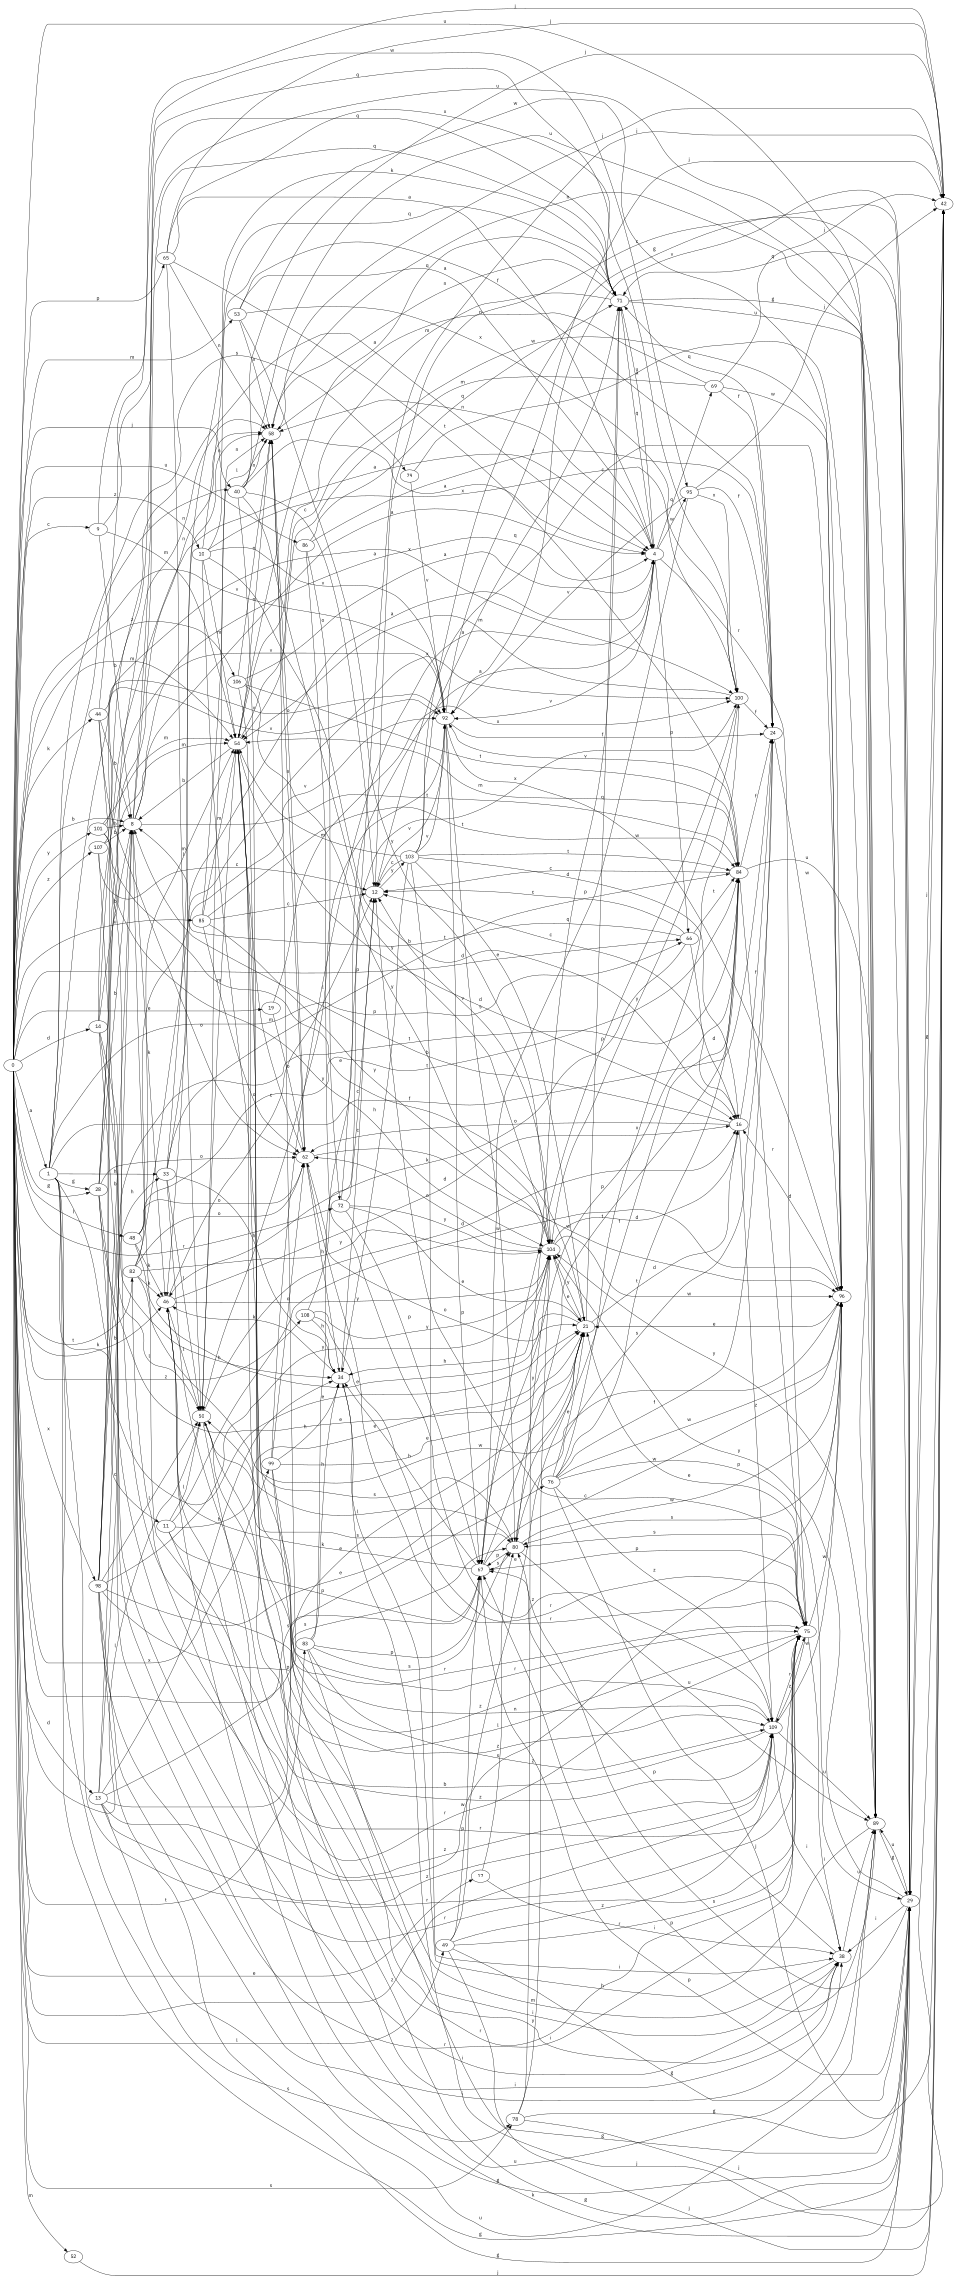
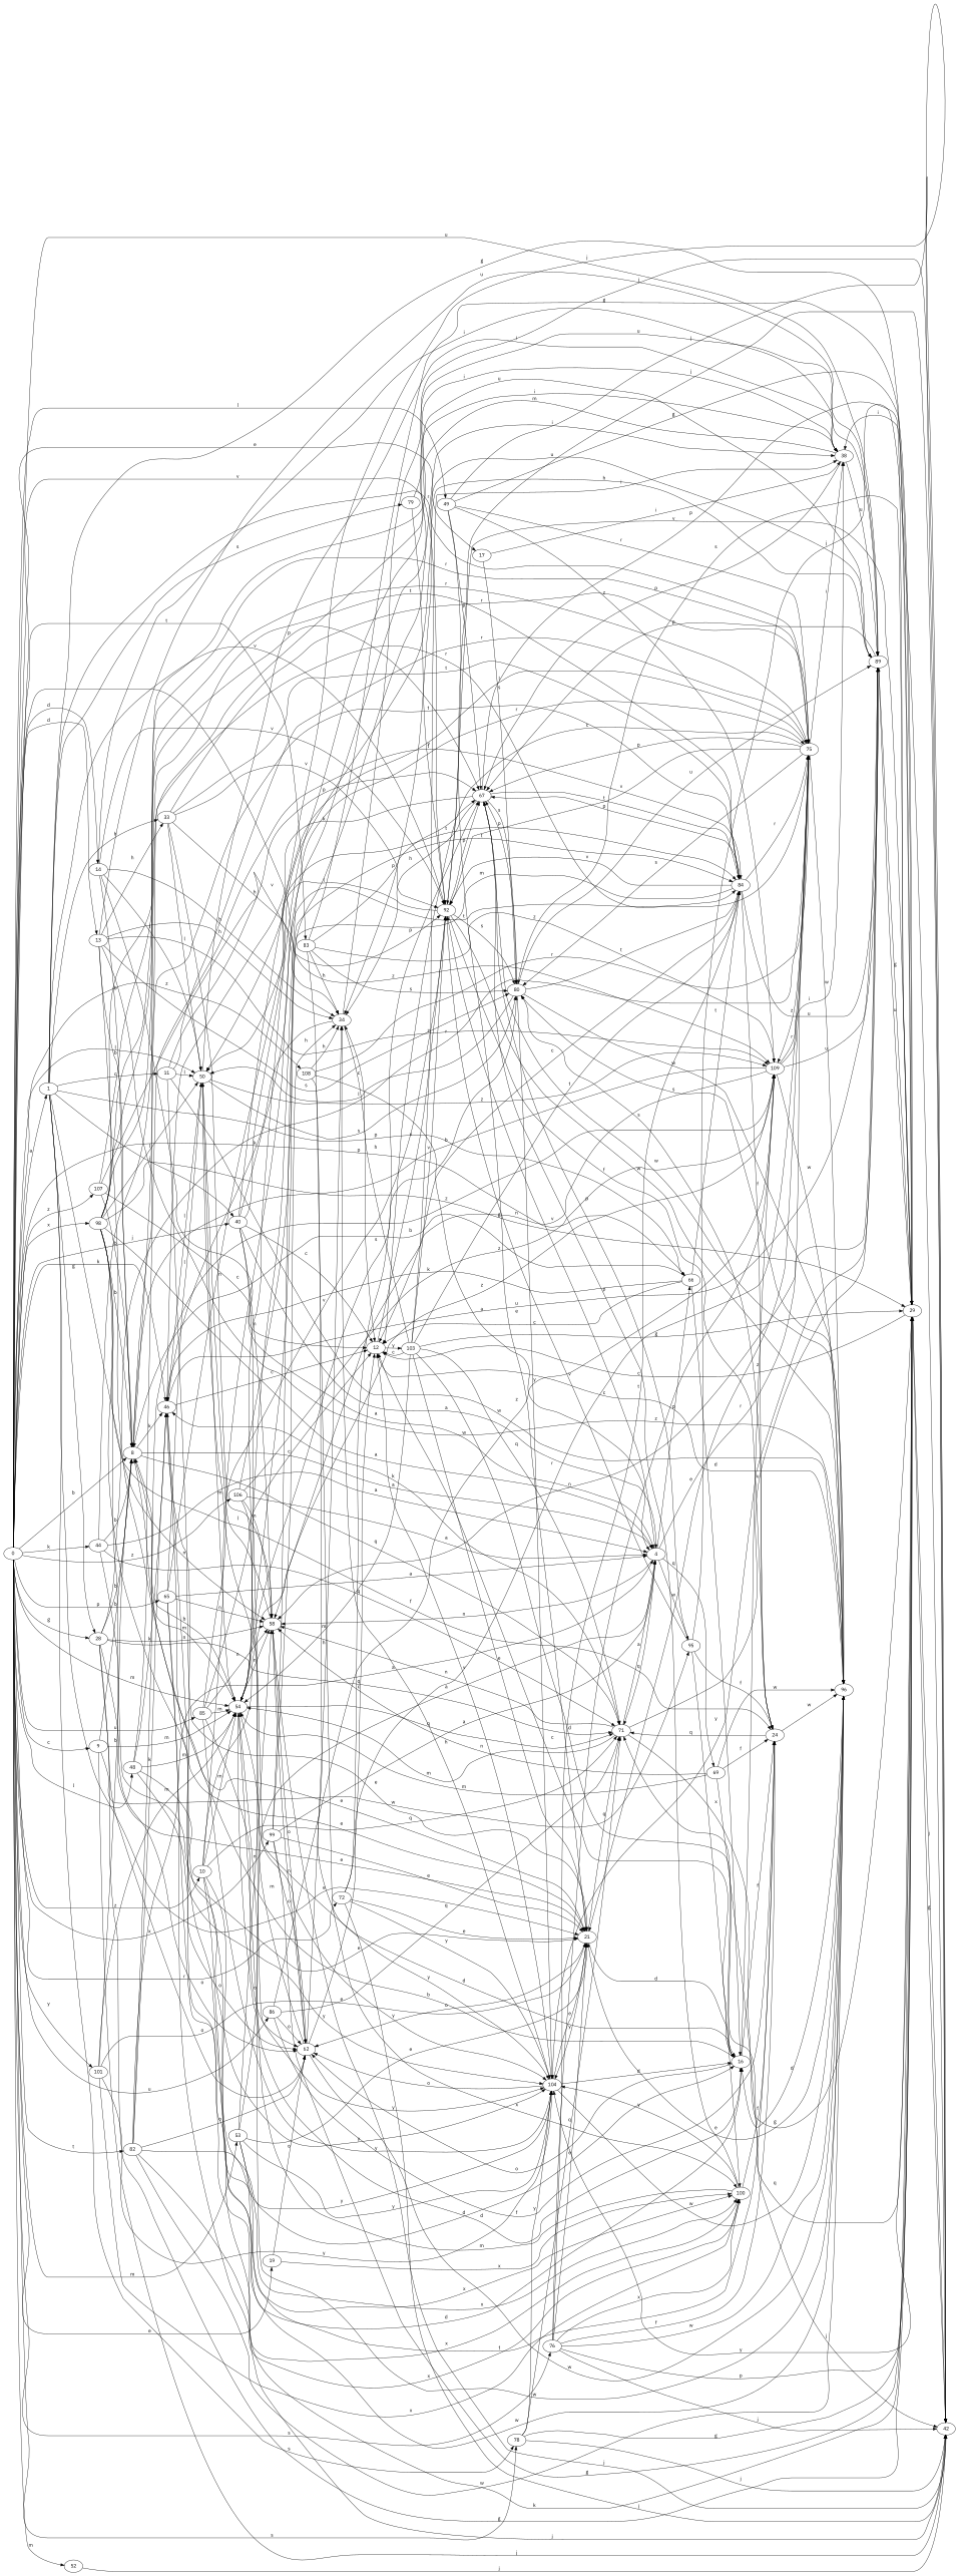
  strict digraph {
    fontname="IBM Plex Sans"
    rankdir=LR
    node [fontname="IBM Plex Sans"]
    edge [fontname="IBM Plex Sans"]
    0
    1
    8
    9
    10
    13
    14
    17
    19
    28
    40
    44
    46
    48
    49
    50
    52
    53
    54
    65
    66
    72
    76
    78
    82
    83
    85
    86
    89
    92
    98
    99
    101
    106
    107
    108
    109
    11
    21
    24
    29
    33
    75
    79
    4
    71
    84
    95
    42
    16
    96
    100
    34
    80
    38
    62
    58
    12
    104
    67
    69
    103
    0 -> 1 [label=a]
    0 -> 8 [label=b]
    0 -> 9 [label=c]
    0 -> 10 [label=z]
    0 -> 13 [label=d]
    0 -> 14 [label=d]
    0 -> 17 [label=e]
    0 -> 19 [label=e]
    0 -> 28 [label=g]
    0 -> 40 [label=j]
    0 -> 44 [label=k]
    0 -> 46 [label=k]
    0 -> 48 [label=l]
    0 -> 49 [label=l]
    0 -> 50 [label=l]
    0 -> 52 [label=m]
    0 -> 53 [label=m]
    0 -> 54 [label=m]
    0 -> 65 [label=p]
    0 -> 66 [label=p]
    0 -> 72 [label=r]
    0 -> 76 [label=s]
    0 -> 78 [label=s]
    0 -> 82 [label=t]
    0 -> 83 [label=t]
    0 -> 85 [label=u]
    0 -> 86 [label=u]
    0 -> 89 [label=u]
    0 -> 92 [label=v]
    0 -> 98 [label=x]
    0 -> 99 [label=x]
    0 -> 101 [label=y]
    0 -> 106 [label=z]
    0 -> 107 [label=z]
    0 -> 108 [label=z]
    0 -> 109 [label=z]
    1 -> 28 [label=g]
    1 -> 40 [label=j]
    1 -> 66 [label=p]
    1 -> 78 [label=s]
    1 -> 92 [label=v]
    1 -> 11 [label=c]
    1 -> 21 [label=e]
    1 -> 24 [label=f]
    1 -> 29 [label=g]
    1 -> 33 [label=h]
    1 -> 75 [label=r]
    1 -> 79 [label=s]
    8 -> 46 [label=k]
    8 -> 54 [label=m]
    8 -> 89 [label=u]
    8 -> 4 [label=a]
    8 -> 71 [label=q]
    8 -> 84 [label=t]
    9 -> 8 [label=b]
    9 -> 54 [label=m]
    9 -> 95 [label=w]
    9 -> 42 [label=j]
    10 -> 54 [label=m]
    10 -> 92 [label=v]
    10 -> 109 [label=z]
    10 -> 71 [label=q]
    10 -> 16 [label=d]
    10 -> 96 [label=w]
    10 -> 100 [label=x]
    13 -> 8 [label=b]
    13 -> 89 [label=u]
    13 -> 109 [label=z]
    13 -> 21 [label=e]
    13 -> 33 [label=h]
    13 -> 96 [label=w]
    13 -> 34 [label=h]
    13 -> 80 [label=s]
    14 -> 8 [label=b]
    14 -> 50 [label=l]
    14 -> 92 [label=v]
    14 -> 4 [label=a]
    14 -> 34 [label=h]
    14 -> 38 [label=i]
    17 -> 80 [label=s]
    17 -> 38 [label=i]
    19 -> 100 [label=x]
    19 -> 62 [label=o]
    28 -> 8 [label=b]
    28 -> 21 [label=e]
    28 -> 29 [label=g]
    28 -> 75 [label=r]
    28 -> 71 [label=q]
    28 -> 62 [label=o]
    28 -> 58 [label=n]
    40 -> 89 [label=u]
    40 -> 75 [label=r]
    40 -> 4 [label=a]
    40 -> 42 [label=j]
    40 -> 58 [label=n]
    40 -> 12 [label=c]
    40 -> 104 [label=y]
    44 -> 8 [label=b]
    44 -> 75 [label=r]
    44 -> 4 [label=a]
    44 -> 71 [label=q]
    44 -> 62 [label=o]
    46 -> 50 [label=l]
    46 -> 89 [label=u]
    46 -> 16 [label=d]
    46 -> 12 [label=c]
    46 -> 104 [label=y]
    48 -> 46 [label=k]
    48 -> 54 [label=m]
    48 -> 21 [label=e]
    48 -> 84 [label=t]
    48 -> 62 [label=o]
    49 -> 109 [label=z]
    49 -> 21 [label=e]
    49 -> 29 [label=g]
    49 -> 75 [label=r]
    49 -> 42 [label=j]
    49 -> 67 [label=p]
    50 -> 54 [label=m]
    50 -> 109 [label=z]
    50 -> 16 [label=d]
    50 -> 80 [label=s]
    50 -> 38 [label=i]
    52 -> 42 [label=j]
+   53 -> 21 [label=e]
    53 -> 24 [label=f]
    53 -> 4 [label=a]
    53 -> 100 [label=x]
    53 -> 58 [label=n]
    53 -> 104 [label=y]
    54 -> 8 [label=b]
    54 -> 71 [label=q]
    54 -> 16 [label=d]
    54 -> 96 [label=w]
    54 -> 80 [label=s]
    54 -> 38 [label=i]
    54 -> 58 [label=n]
    65 -> 50 [label=l]
    65 -> 4 [label=a]
    65 -> 84 [label=t]
    65 -> 42 [label=j]
    65 -> 100 [label=x]
    65 -> 58 [label=n]
    66 -> 8 [label=b]
    66 -> 46 [label=k]
    66 -> 84 [label=t]
    66 -> 16 [label=d]
    66 -> 12 [label=c]
    72 -> 21 [label=e]
    72 -> 42 [label=j]
    72 -> 12 [label=c]
    72 -> 104 [label=y]
    72 -> 67 [label=p]
    76 -> 109 [label=z]
    76 -> 21 [label=e]
    76 -> 24 [label=f]
    76 -> 29 [label=p]
    76 -> 84 [label=t]
    76 -> 42 [label=j]
    76 -> 96 [label=w]
    76 -> 100 [label=x]
    78 -> 29 [label=g]
    78 -> 71 [label=q]
    78 -> 42 [label=j]
    78 -> 104 [label=y]
    82 -> 46 [label=k]
    82 -> 109 [label=z]
    82 -> 4 [label=a]
    82 -> 96 [label=w]
    82 -> 100 [label=x]
    82 -> 62 [label=o]
    82 -> 104 [label=y]
    83 -> 109 [label=z]
    83 -> 29 [label=g]
    83 -> 100 [label=x]
    83 -> 34 [label=h]
    83 -> 80 [label=s]
    83 -> 67 [label=p]
    85 -> 54 [label=m]
    85 -> 84 [label=t]
    85 -> 62 [label=o]
    85 -> 58 [label=n]
    85 -> 12 [label=c]
    85 -> 104 [label=y]
    86 -> 109 [label=z]
    86 -> 24 [label=f]
    86 -> 71 [label=q]
-   86 -> 72 [label=o]
+   86 -> 62 [label=o]
    89 -> 29 [label=g]
    89 -> 34 [label=h]
    89 -> 58 [label=n]
    89 -> 104 [label=y]
    89 -> 67 [label=p]
    92 -> 50 [label=l]
    92 -> 24 [label=f]
    92 -> 42 [label=j]
    92 -> 96 [label=w]
    92 -> 80 [label=s]
    92 -> 67 [label=p]
    98 -> 8 [label=b]
    98 -> 50 [label=l]
    98 -> 21 [label=e]
    98 -> 29 [label=g]
    98 -> 75 [label=r]
    98 -> 4 [label=a]
    98 -> 84 [label=t]
    98 -> 38 [label=i]
    98 -> 58 [label=n]
    98 -> 104 [label=y]
    98 -> 67 [label=p]
    99 -> 21 [label=e]
    99 -> 29 [label=g]
    99 -> 4 [label=a]
    99 -> 34 [label=h]
    99 -> 38 [label=i]
    99 -> 62 [label=o]
    101 -> 8 [label=b]
    101 -> 54 [label=m]
    101 -> 21 [label=e]
    101 -> 100 [label=x]
    101 -> 104 [label=y]
    106 -> 109 [label=z]
    106 -> 4 [label=a]
    106 -> 84 [label=t]
    106 -> 58 [label=n]
    106 -> 104 [label=y]
    107 -> 8 [label=b]
    107 -> 92 [label=v]
    107 -> 75 [label=r]
    107 -> 12 [label=c]
    108 -> 75 [label=r]
    108 -> 4 [label=a]
    108 -> 34 [label=h]
    108 -> 104 [label=y]
    109 -> 8 [label=b]
    109 -> 89 [label=u]
    109 -> 75 [label=r]
    109 -> 96 [label=w]
    109 -> 38 [label=i]
    109 -> 58 [label=n]
    11 -> 50 [label=l]
    11 -> 21 [label=e]
    11 -> 75 [label=r]
    11 -> 96 [label=w]
    11 -> 67 [label=p]
    21 -> 71 [label=q]
    21 -> 16 [label=d]
    21 -> 62 [label=o]
    21 -> 104 [label=y]
    24 -> 71 [label=q]
    24 -> 96 [label=w]
    24 -> 80 [label=s]
    29 -> 46 [label=k]
    29 -> 89 [label=u]
    29 -> 92 [label=v]
    29 -> 71 [label=q]
    29 -> 42 [label=j]
    29 -> 80 [label=s]
    29 -> 38 [label=i]
    29 -> 12 [label=c]
    29 -> 104 [label=y]
    33 -> 50 [label=l]
    33 -> 92 [label=v]
    33 -> 75 [label=r]
    33 -> 84 [label=t]
    33 -> 34 [label=h]
    33 -> 58 [label=n]
    75 -> 50 [label=l]
+   75 -> 92 [label=v]
    75 -> 109 [label=z]
    75 -> 21 [label=e]
    75 -> 96 [label=w]
    75 -> 80 [label=s]
    75 -> 38 [label=i]
    75 -> 12 [label=c]
    75 -> 67 [label=p]
    79 -> 89 [label=u]
    79 -> 92 [label=v]
    4 -> 66 [label=p]
    4 -> 92 [label=v]
    4 -> 75 [label=r]
    4 -> 71 [label=q]
    4 -> 95 [label=w]
    4 -> 58 [label=n]
    4 -> 69 [label=q]
    71 -> 46 [label=k]
    71 -> 54 [label=m]
    71 -> 89 [label=u]
    71 -> 29 [label=g]
    71 -> 4 [label=a]
    71 -> 58 [label=n]
    84 -> 54 [label=m]
    84 -> 89 [label=u]
    84 -> 92 [label=v]
    84 -> 24 [label=f]
    84 -> 75 [label=r]
    84 -> 12 [label=c]
    84 -> 67 [label=p]
    95 -> 92 [label=v]
    95 -> 24 [label=f]
    95 -> 42 [label=j]
    95 -> 100 [label=x]
    95 -> 67 [label=p]
    42 -> 29 [label=g]
    16 -> 8 [label=b]
    16 -> 109 [label=z]
    16 -> 24 [label=f]
    16 -> 62 [label=o]
    16 -> 12 [label=c]
    96 -> 21 [label=e]
    96 -> 16 [label=d]
    96 -> 80 [label=s]
    96 -> 12 [label=c]
    100 -> 54 [label=m]
    100 -> 24 [label=f]
    100 -> 104 [label=y]
    100 -> 67 [label=p]
    34 -> 46 [label=k]
    34 -> 42 [label=j]
    34 -> 12 [label=c]
    80 -> 50 [label=l]
    80 -> 89 [label=u]
    80 -> 84 [label=t]
    80 -> 96 [label=w]
    80 -> 104 [label=y]
    80 -> 67 [label=p]
    38 -> 54 [label=m]
    38 -> 89 [label=u]
    38 -> 67 [label=p]
    62 -> 54 [label=m]
    62 -> 75 [label=r]
    62 -> 96 [label=w]
    62 -> 34 [label=h]
    62 -> 58 [label=n]
    58 -> 50 [label=l]
    58 -> 42 [label=j]
    58 -> 62 [label=o]
    12 -> 92 [label=v]
    12 -> 103 [label=y]
    104 -> 21 [label=e]
    104 -> 16 [label=d]
    104 -> 96 [label=w]
    104 -> 34 [label=h]
    104 -> 62 [label=o]
    104 -> 12 [label=v]
    67 -> 46 [label=k]
    67 -> 29 [label=p]
    67 -> 84 [label=t]
    67 -> 96 [label=w]
    67 -> 34 [label=h]
    67 -> 80 [label=s]
    69 -> 54 [label=m]
    69 -> 24 [label=f]
    69 -> 42 [label=j]
    69 -> 96 [label=w]
    69 -> 58 [label=n]
    103 -> 54 [label=m]
    103 -> 92 [label=v]
    103 -> 21 [label=e]
    103 -> 29 [label=g]
    103 -> 71 [label=q]
    103 -> 84 [label=t]
    103 -> 16 [label=d]
    103 -> 34 [label=h]
    103 -> 38 [label=i]
    103 -> 12 [label=c]
  }
